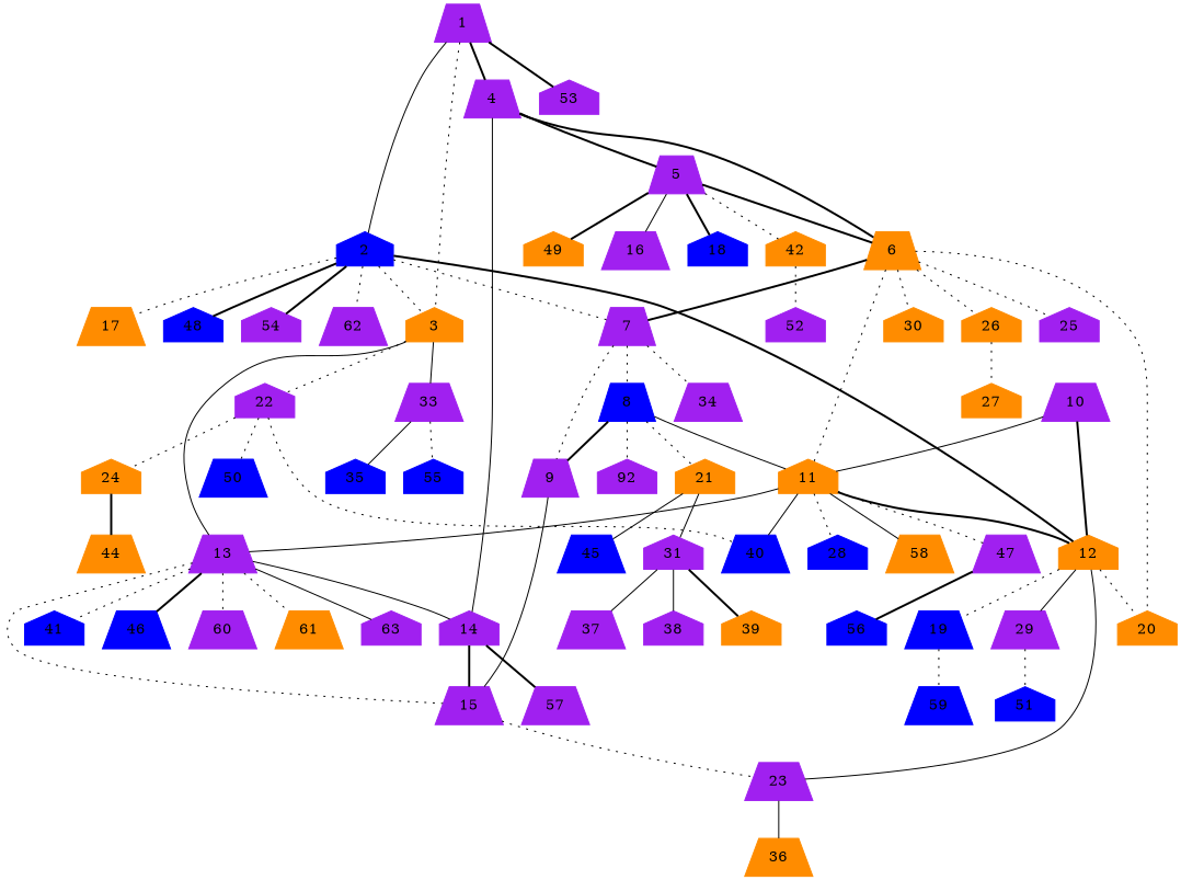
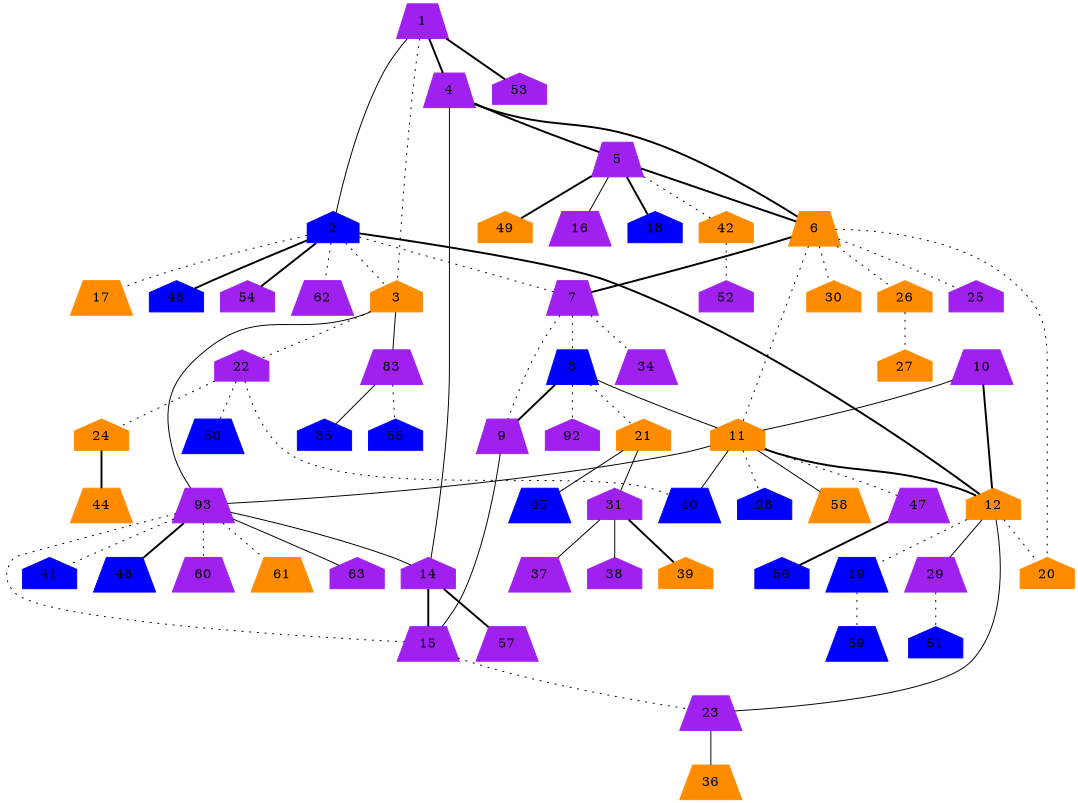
  graph {
    node [color=purple shape=house style=filled]
    edge [style=dotted]
    2 [color=blue]
    1 [shape=trapezium]
    3 [color=darkorange]
    4 [shape=trapezium]
    53
    7 [shape=trapezium]
    12 [color=darkorange]
    17 [color=darkorange shape=trapezium]
    48 [color=blue]
    54
    62 [shape=trapezium]
-   13 [shape=trapezium]
+   13 [shape=trapezium label=93]
    22
-   33 [shape=trapezium]
+   33 [shape=trapezium label=83]
    5 [shape=trapezium]
    6 [color=darkorange shape=trapezium]
    14
    8 [color=blue shape=trapezium]
    9 [shape=trapezium]
    34 [shape=trapezium]
    20 [color=darkorange]
    19 [color=blue shape=trapezium]
    23 [shape=trapezium]
    29 [shape=trapezium]
    15 [shape=trapezium]
    41 [color=blue]
    46 [color=blue shape=trapezium]
    60 [shape=trapezium]
    61 [color=darkorange shape=trapezium]
    63
    40 [color=blue shape=trapezium]
    24 [color=darkorange]
    50 [color=blue shape=trapezium]
    35 [color=blue]
    55 [color=blue]
    16 [shape=trapezium]
    18 [color=blue]
    42 [color=darkorange]
    49 [color=darkorange]
    11 [color=darkorange]
    25
    26 [color=darkorange]
    30 [color=darkorange]
    57 [shape=trapezium]
    52
    28 [color=blue]
    47 [shape=trapezium]
    58 [color=darkorange shape=trapezium]
    27 [color=darkorange]
    21 [color=darkorange]
    n51 [label=92]
    31
    45 [color=blue shape=trapezium]
    10 [shape=trapezium]
    56 [color=blue]
    59 [color=blue shape=trapezium]
    36 [color=darkorange shape=trapezium]
    51 [color=blue]
    37 [shape=trapezium]
    38
    39 [color=darkorange]
    44 [color=darkorange shape=trapezium]
    2 -- 3
    2 -- 7
    2 -- 12 [style=bold]
    2 -- 17
    2 -- 48 [style=bold]
    2 -- 54 [style=bold]
    2 -- 62
    1 -- 2 [style=solid]
    1 -- 3
    1 -- 4 [style=bold]
    1 -- 53 [style=bold]
    3 -- 13 [style=solid]
    3 -- 22
    3 -- 33 [style=solid]
    4 -- 5 [style=bold]
    4 -- 6 [style=bold]
    4 -- 14 [style=solid]
    7 -- 8
    7 -- 9
    7 -- 34
    12 -- 20
    12 -- 19
    12 -- 23 [style=solid]
    12 -- 29 [style=solid]
    13 -- 14 [style=solid]
    13 -- 15
    13 -- 41
    13 -- 46 [style=bold]
    13 -- 60
    13 -- 61
    13 -- 63 [style=solid]
    22 -- 40
    22 -- 24
    22 -- 50
    33 -- 35 [style=solid]
    33 -- 55
    5 -- 6 [style=bold]
    5 -- 16 [style=solid]
    5 -- 18 [style=bold]
    5 -- 42
    5 -- 49 [style=bold]
    6 -- 7 [style=bold]
    6 -- 20
    6 -- 11
    6 -- 25
    6 -- 26
    6 -- 30
    14 -- 15 [style=bold]
    14 -- 57 [style=bold]
    8 -- 9 [style=bold]
    8 -- 11 [style=solid]
    8 -- 21
    8 -- n51
    9 -- 15 [style=solid]
    19 -- 59
    23 -- 36 [style=solid]
    29 -- 51
    15 -- 23
    24 -- 44 [style=bold]
    42 -- 52
    11 -- 12 [style=bold]
    11 -- 13 [style=solid]
    11 -- 40 [style=solid]
    11 -- 28
    11 -- 47
    11 -- 58 [style=solid]
    26 -- 27
    47 -- 56 [style=bold]
    21 -- 31 [style=solid]
    21 -- 45 [style=solid]
    31 -- 37 [style=solid]
    31 -- 38 [style=solid]
    31 -- 39 [style=bold]
    10 -- 12 [style=bold]
    10 -- 11 [style=solid]
  }
